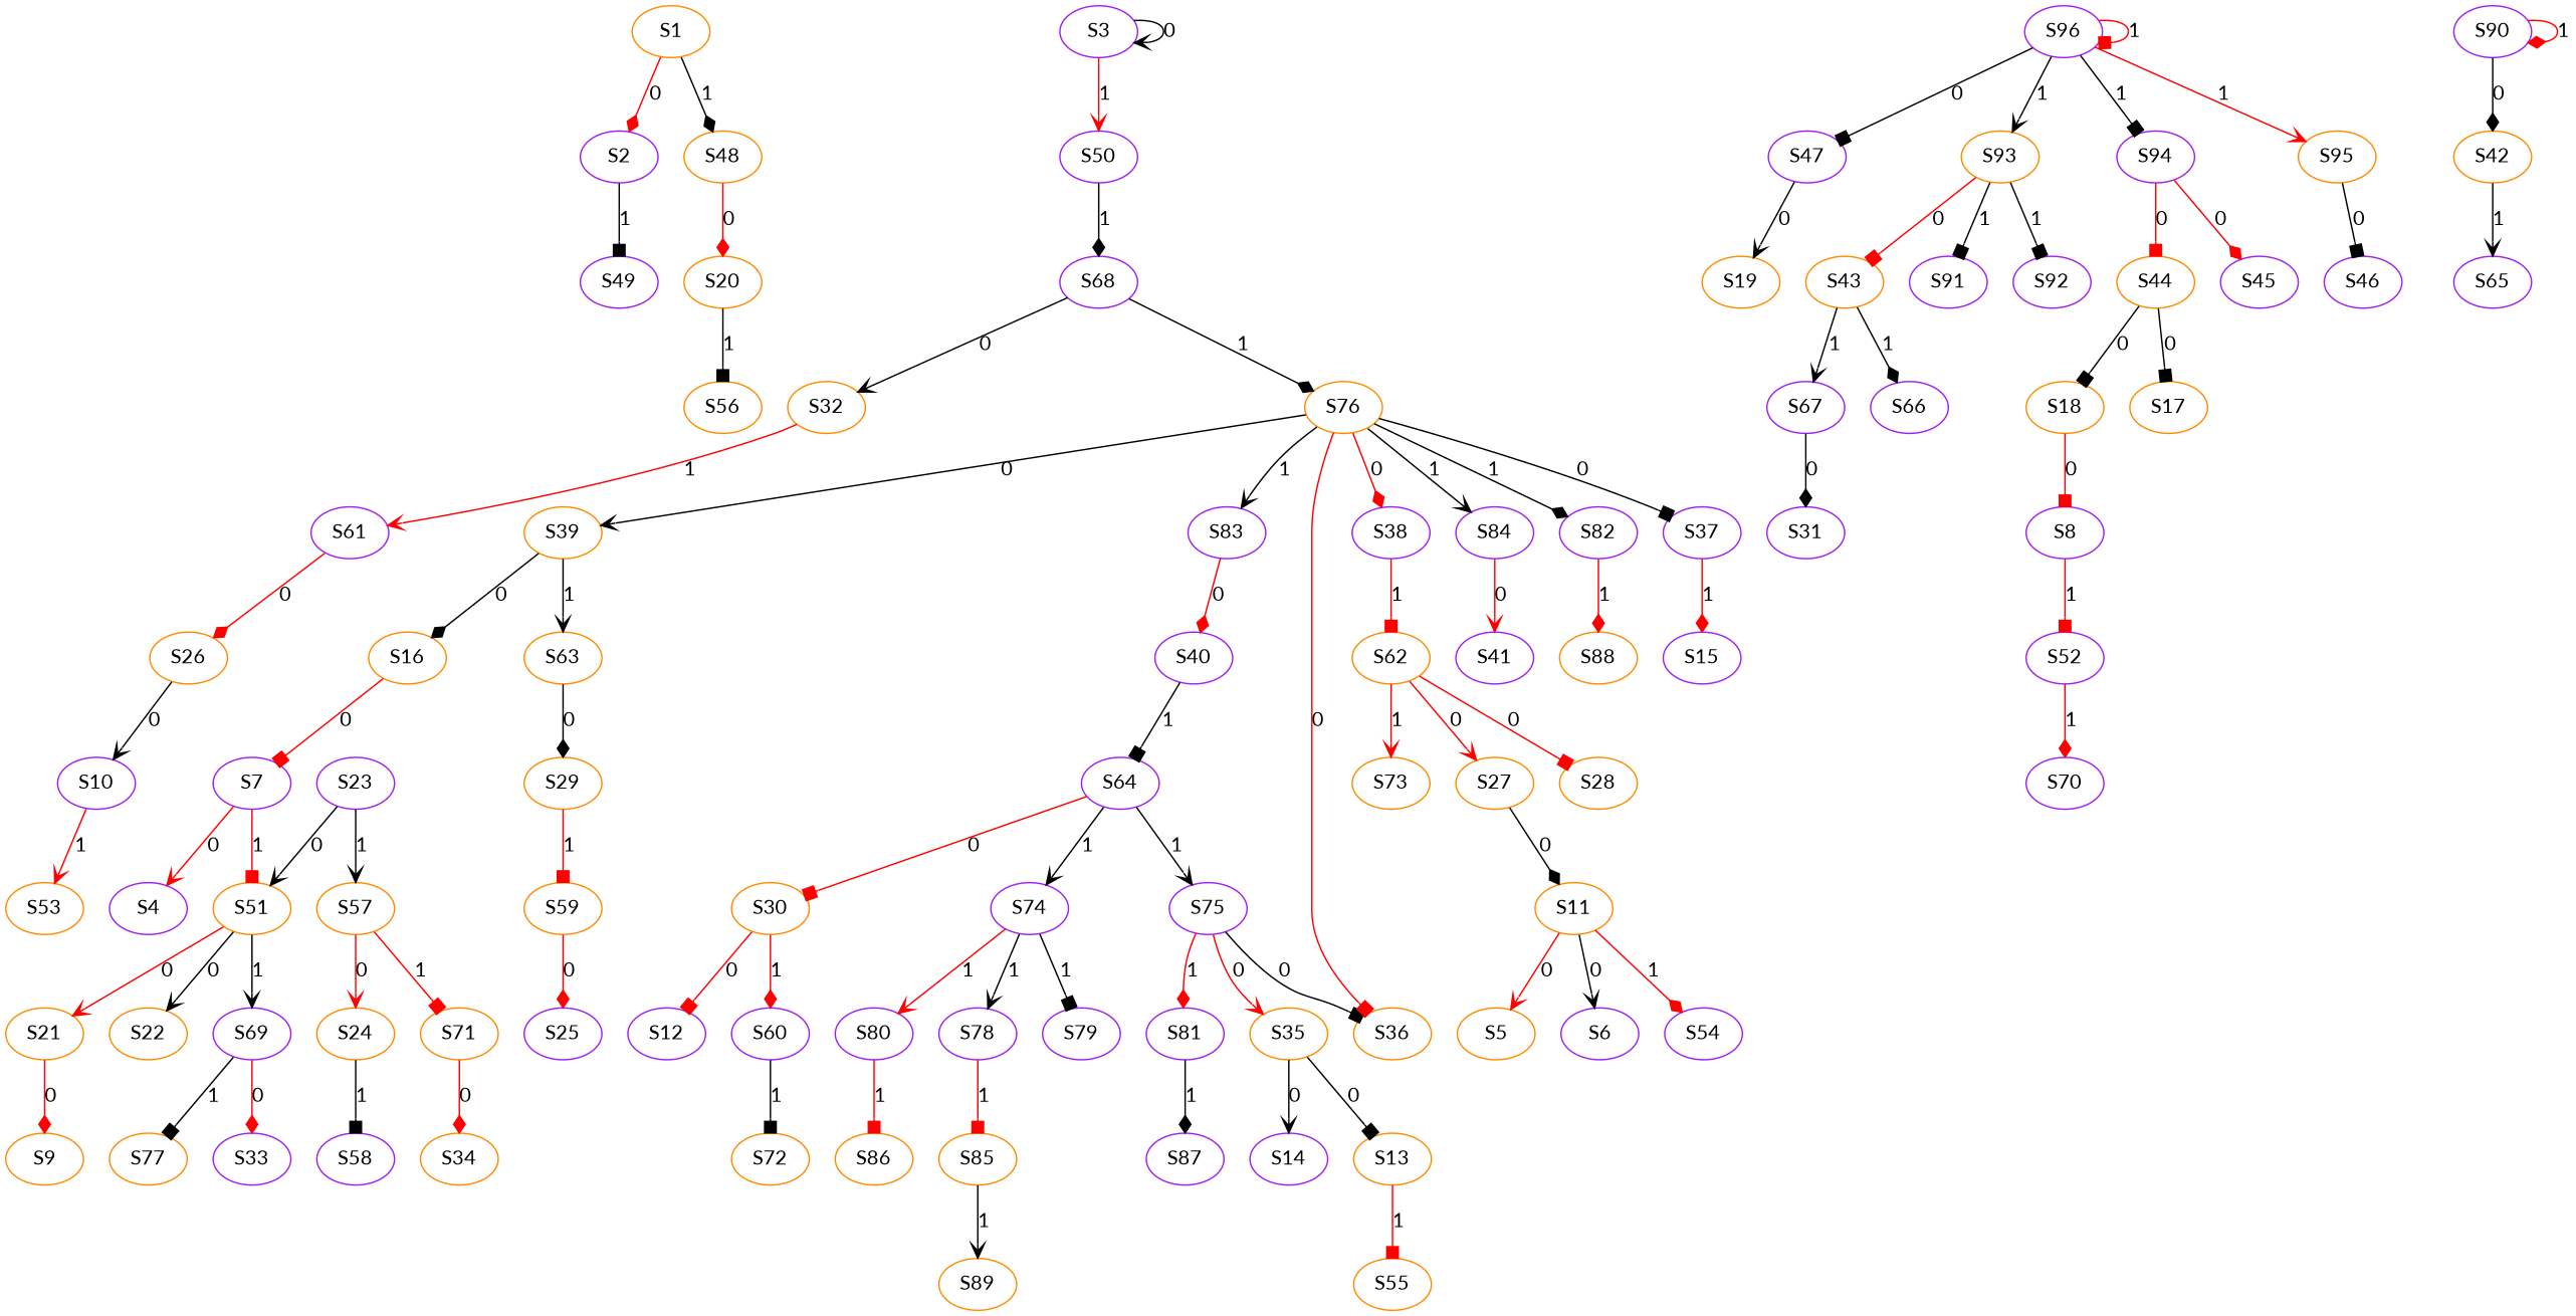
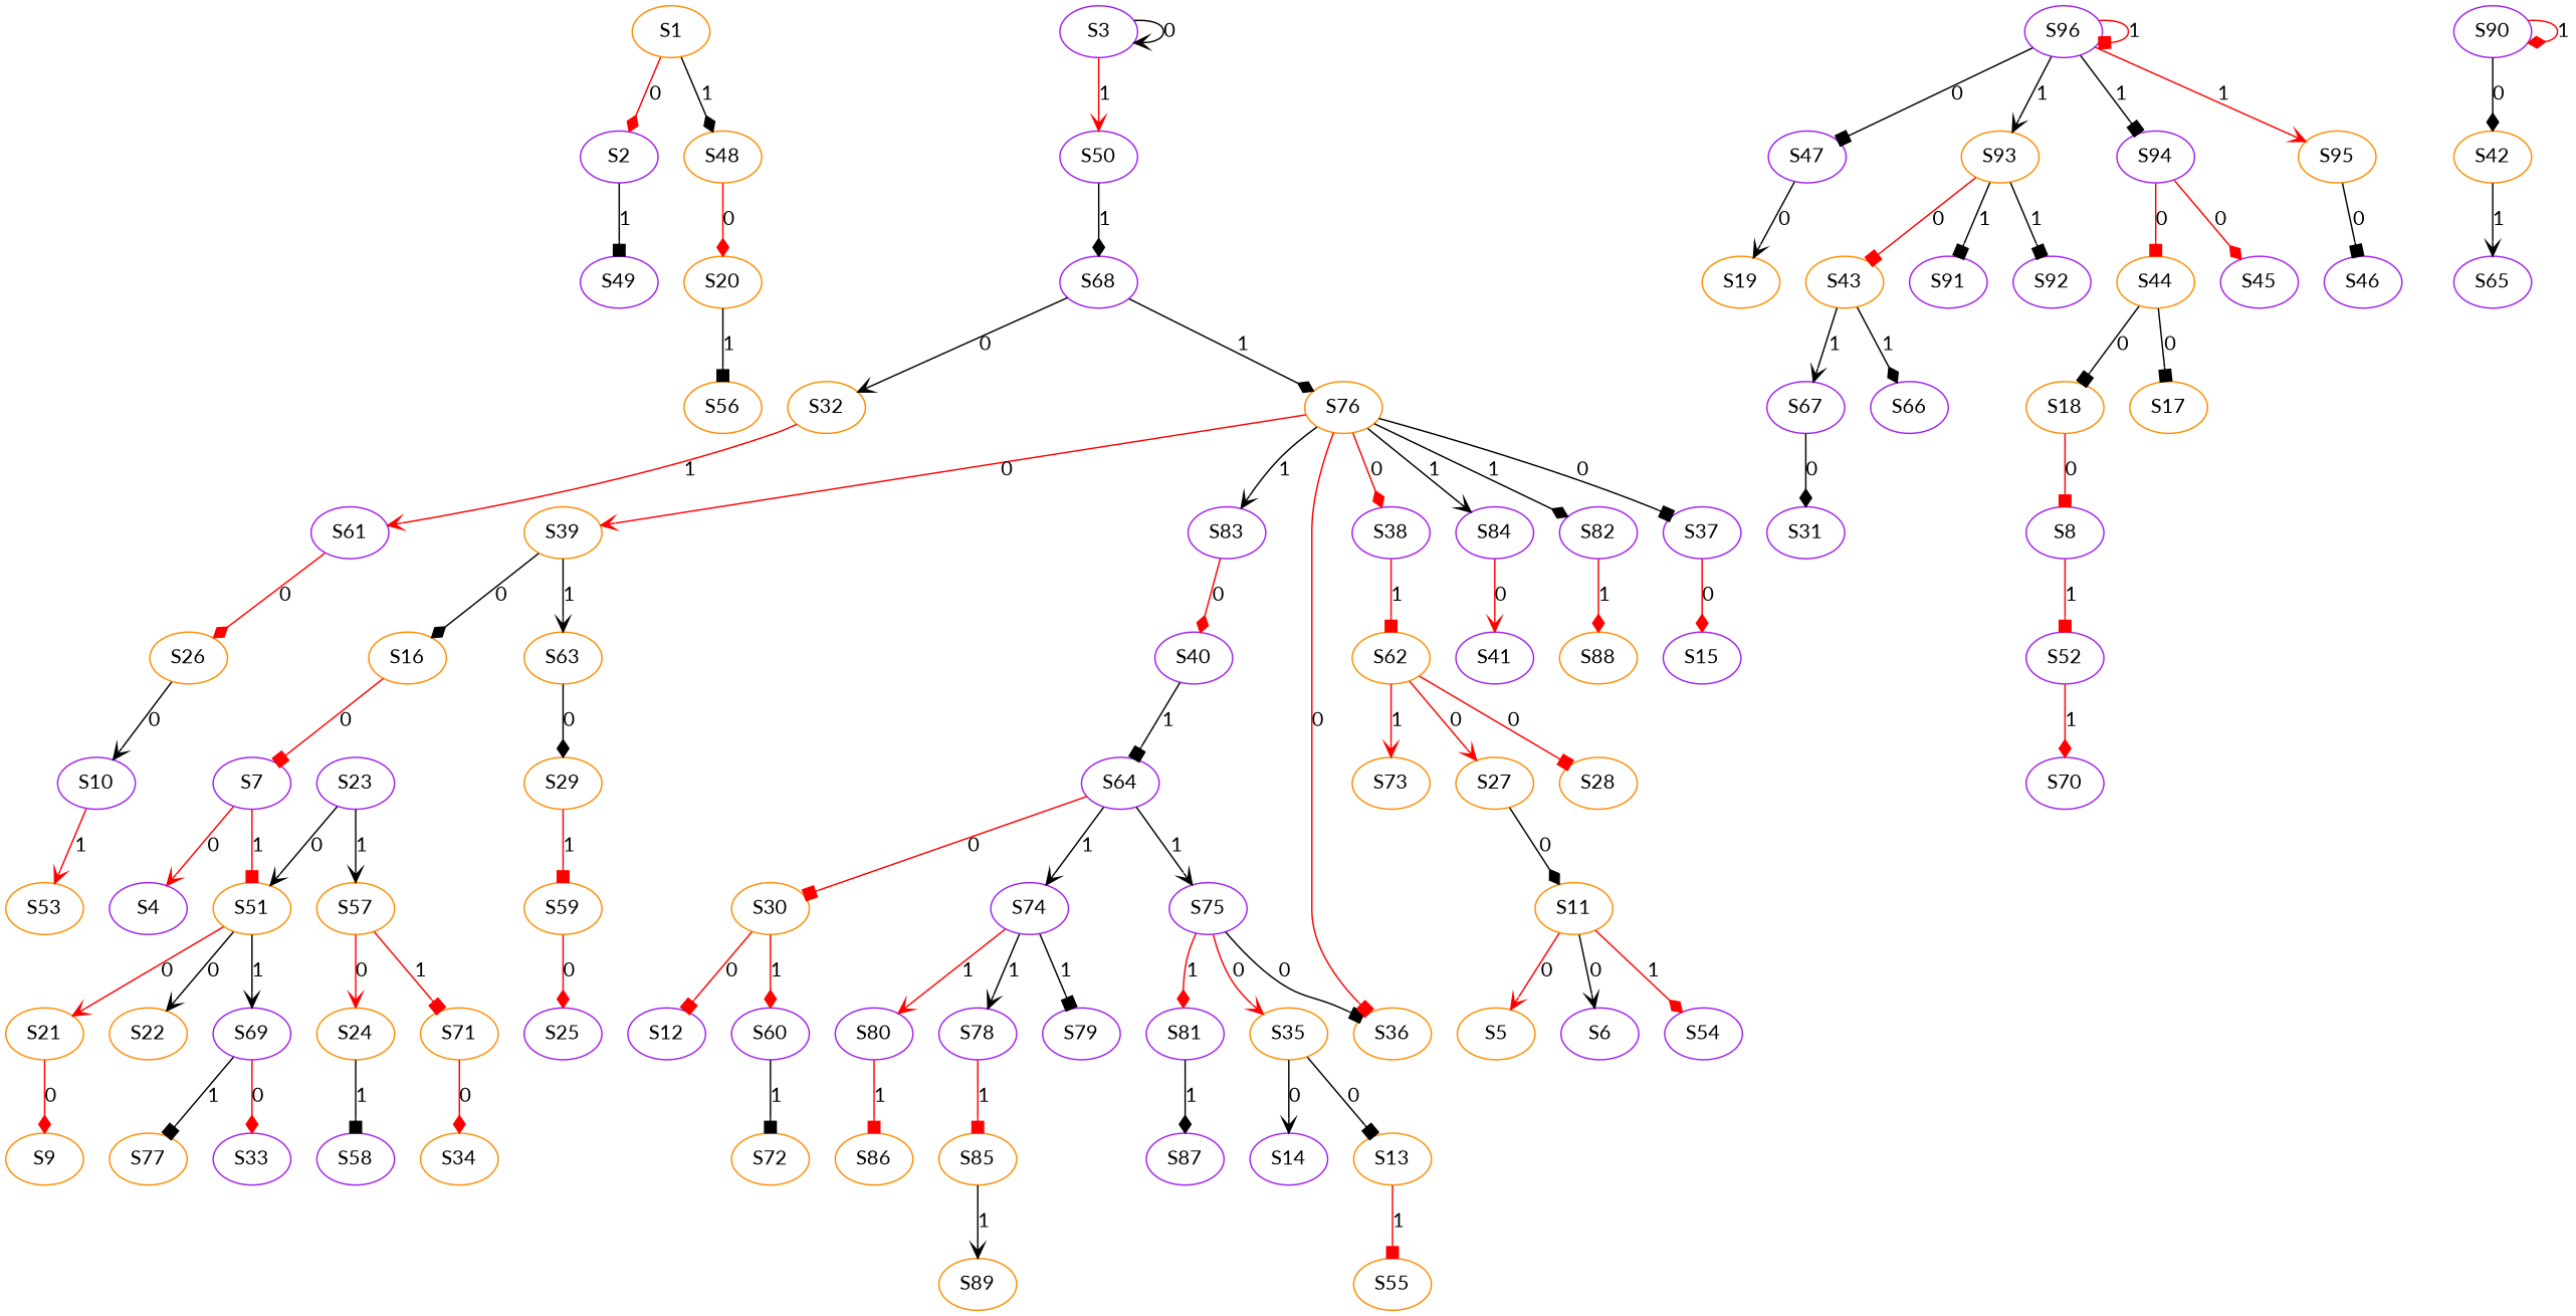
  strict digraph {
    fontname=Lato
    node [color=purple fontname=Lato]
    edge [arrowhead=box color=black fontname=Lato]
    S1 [color=darkorange]
    S2
    S48 [color=darkorange]
    S49
    S20 [color=darkorange]
    S3
    S50
    S68
    S7
    S4
    S51 [color=darkorange]
    S21 [color=darkorange]
    S22 [color=darkorange]
    S69
    S11 [color=darkorange]
    S5 [color=darkorange]
    S6
    S54
    S16 [color=darkorange]
    S18 [color=darkorange]
    S8
    S52
    S70
    S9 [color=darkorange]
    S26 [color=darkorange]
    S10
    S53 [color=darkorange]
    S27 [color=darkorange]
    S30 [color=darkorange]
    S12
    S60
    S72 [color=darkorange]
    S35 [color=darkorange]
    S13 [color=darkorange]
    S14
    S55 [color=darkorange]
    S37
    S15
    S39 [color=darkorange]
    S63 [color=darkorange]
    S29 [color=darkorange]
    S44 [color=darkorange]
    S17 [color=darkorange]
    S19 [color=darkorange]
    S47
    S56 [color=darkorange]
    S23
    S57 [color=darkorange]
    S33
    S77 [color=darkorange]
    S24 [color=darkorange]
    S71 [color=darkorange]
    S58
    S34 [color=darkorange]
    S59 [color=darkorange]
    S25
    S61
    S62 [color=darkorange]
    S28 [color=darkorange]
    S73 [color=darkorange]
    S64
    S75
    S74
    S36 [color=darkorange]
    S81
    S78
    S79
    S80
    S67
    S31
    S32 [color=darkorange]
    S76 [color=darkorange]
    S38
    S83
    S84
    S82
    S87
    S40
    S41
    S88 [color=darkorange]
    S90
    S42 [color=darkorange]
    S65
    S93 [color=darkorange]
    S43 [color=darkorange]
    S91
    S92
    S66
    S94
    S45
    S95 [color=darkorange]
    S46
    S96
    S85 [color=darkorange]
    S86 [color=darkorange]
    S89 [color=darkorange]
    S1 -> S2 [arrowhead=diamond color=red label=0]
    S1 -> S48 [arrowhead=diamond label=1]
    S2 -> S49 [label=1]
    S48 -> S20 [arrowhead=diamond color=red label=0]
    S20 -> S56 [label=1]
    S3 -> S3 [arrowhead=vee label=0]
    S3 -> S50 [arrowhead=vee color=red label=1]
    S50 -> S68 [arrowhead=diamond label=1]
    S68 -> S32 [arrowhead=vee label=0]
    S68 -> S76 [arrowhead=diamond label=1]
    S7 -> S4 [arrowhead=vee color=red label=0]
    S7 -> S51 [color=red label=1]
    S51 -> S21 [arrowhead=vee color=red label=0]
    S51 -> S22 [arrowhead=vee label=0]
    S51 -> S69 [arrowhead=vee label=1]
    S21 -> S9 [arrowhead=diamond color=red label=0]
    S69 -> S33 [arrowhead=diamond color=red label=0]
    S69 -> S77 [label=1]
    S11 -> S5 [arrowhead=vee color=red label=0]
    S11 -> S6 [arrowhead=vee label=0]
    S11 -> S54 [arrowhead=diamond color=red label=1]
    S16 -> S7 [color=red label=0]
    S18 -> S8 [color=red label=0]
    S8 -> S52 [color=red label=1]
    S52 -> S70 [arrowhead=diamond color=red label=1]
    S26 -> S10 [arrowhead=vee label=0]
    S10 -> S53 [arrowhead=vee color=red label=1]
    S27 -> S11 [arrowhead=diamond label=0]
    S30 -> S12 [color=red label=0]
    S30 -> S60 [arrowhead=diamond color=red label=1]
    S60 -> S72 [label=1]
    S35 -> S13 [label=0]
    S35 -> S14 [arrowhead=vee label=0]
    S13 -> S55 [color=red label=1]
-   S37 -> S15 [arrowhead=diamond color=red label=1]
+   S37 -> S15 [arrowhead=diamond color=red label=0]
    S39 -> S16 [arrowhead=diamond label=0]
    S39 -> S63 [arrowhead=vee label=1]
    S63 -> S29 [arrowhead=diamond label=0]
    S29 -> S59 [color=red label=1]
    S44 -> S18 [label=0]
    S44 -> S17 [label=0]
    S47 -> S19 [arrowhead=vee label=0]
    S23 -> S51 [arrowhead=vee label=0]
    S23 -> S57 [arrowhead=vee label=1]
    S57 -> S24 [arrowhead=vee color=red label=0]
    S57 -> S71 [color=red label=1]
    S24 -> S58 [label=1]
    S71 -> S34 [arrowhead=diamond color=red label=0]
    S59 -> S25 [arrowhead=diamond color=red label=0]
    S61 -> S26 [arrowhead=diamond color=red label=0]
    S62 -> S27 [arrowhead=vee color=red label=0]
    S62 -> S28 [color=red label=0]
    S62 -> S73 [arrowhead=vee color=red label=1]
    S64 -> S30 [color=red label=0]
    S64 -> S75 [arrowhead=vee label=1]
    S64 -> S74 [arrowhead=vee label=1]
    S75 -> S35 [arrowhead=vee color=red label=0]
    S75 -> S36 [label=0]
    S75 -> S81 [arrowhead=diamond color=red label=1]
    S74 -> S78 [arrowhead=vee label=1]
    S74 -> S79 [label=1]
    S74 -> S80 [arrowhead=vee color=red label=1]
    S81 -> S87 [arrowhead=diamond label=1]
    S78 -> S85 [color=red label=1]
    S80 -> S86 [color=red label=1]
    S67 -> S31 [arrowhead=diamond label=0]
    S32 -> S61 [arrowhead=vee color=red label=1]
    S76 -> S37 [label=0]
-   S76 -> S39 [arrowhead=vee label=0]
+   S76 -> S39 [arrowhead=vee color=red label=0]
    S76 -> S36 [color=red label=0]
    S76 -> S38 [arrowhead=diamond color=red label=0]
    S76 -> S83 [arrowhead=vee label=1]
    S76 -> S84 [arrowhead=vee label=1]
    S76 -> S82 [arrowhead=diamond label=1]
    S38 -> S62 [color=red label=1]
    S83 -> S40 [arrowhead=diamond color=red label=0]
    S84 -> S41 [arrowhead=vee color=red label=0]
    S82 -> S88 [arrowhead=diamond color=red label=1]
    S40 -> S64 [label=1]
    S90 -> S90 [arrowhead=diamond color=red label=1]
    S90 -> S42 [arrowhead=diamond label=0]
    S42 -> S65 [arrowhead=vee label=1]
    S93 -> S43 [color=red label=0]
    S93 -> S91 [label=1]
    S93 -> S92 [label=1]
    S43 -> S67 [arrowhead=vee label=1]
    S43 -> S66 [arrowhead=diamond label=1]
    S94 -> S44 [color=red label=0]
    S94 -> S45 [arrowhead=diamond color=red label=0]
    S95 -> S46 [label=0]
    S96 -> S47 [label=0]
    S96 -> S93 [arrowhead=vee label=1]
    S96 -> S94 [label=1]
    S96 -> S95 [arrowhead=vee color=red label=1]
    S96 -> S96 [color=red label=1]
    S85 -> S89 [arrowhead=vee label=1]
  }
